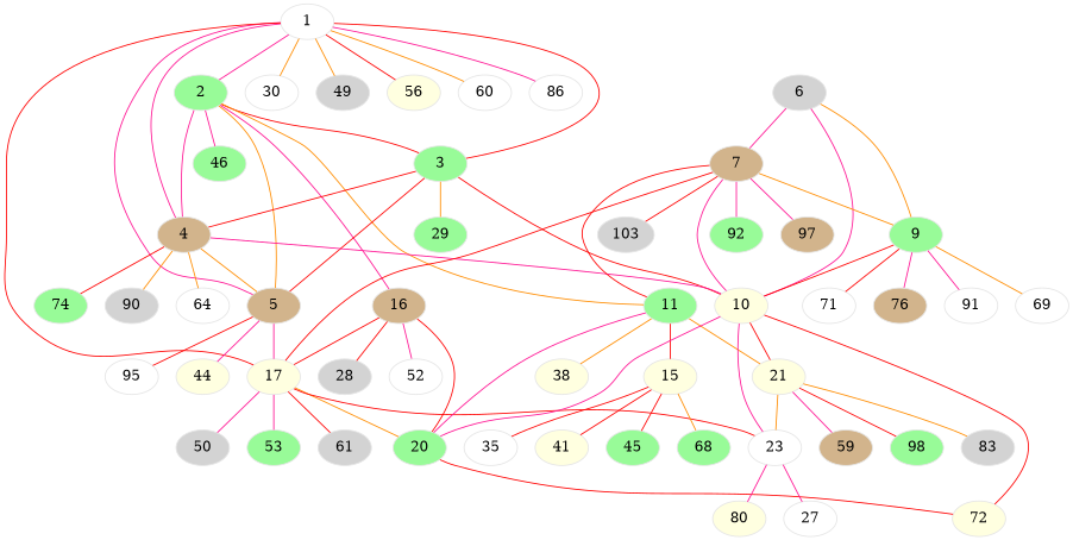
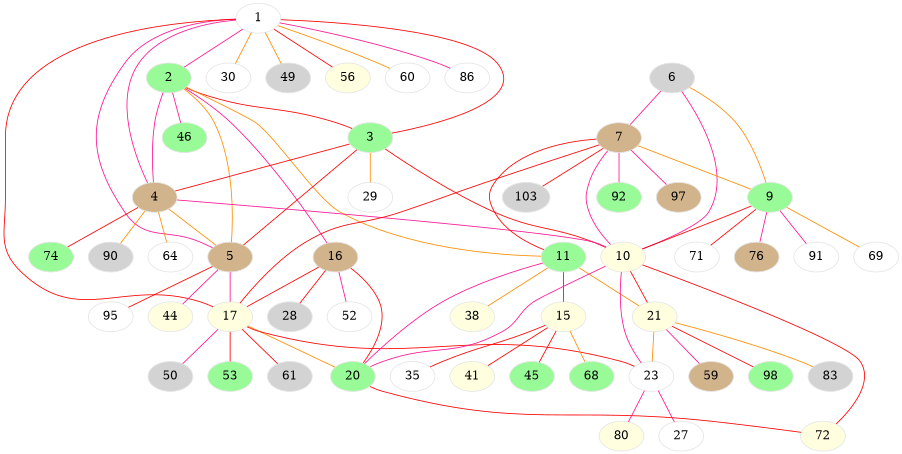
  graph {
    node [color=gray90 fillcolor=white style=filled]
    edge [color=red]
    1 [super="+48"]
    2 [fillcolor=palegreen]
    3 [fillcolor=palegreen super="+67"]
    4 [fillcolor=tan]
    5 [fillcolor=tan]
    17 [fillcolor=lightyellow super="+19"]
    30
    49 [fillcolor=lightgrey]
    56 [fillcolor=lightyellow]
    60
    86
    11 [fillcolor=palegreen super="+54+26+13+12+40"]
    16 [fillcolor=tan super="+51+85+18"]
    46 [fillcolor=palegreen]
    10 [fillcolor=lightyellow super="+33+24"]
-   29 [fillcolor=palegreen]
+   29
    64
    74 [fillcolor=palegreen]
    90 [fillcolor=lightgrey]
    44 [fillcolor=lightyellow super="+63"]
    95
    20 [fillcolor=palegreen]
    23
    50 [fillcolor=lightgrey super="+58"]
    53 [fillcolor=palegreen super="+62"]
    61 [fillcolor=lightgrey]
    21 [fillcolor=lightyellow super="+70+22+36"]
    15 [fillcolor=lightyellow super="+32+37"]
    38 [fillcolor=lightyellow]
    28 [fillcolor=lightgrey]
    52
    72 [fillcolor=lightyellow]
    6 [fillcolor=lightgrey super="+57+34+66"]
    7 [fillcolor=tan super="+8"]
    9 [fillcolor=palegreen]
    92 [fillcolor=palegreen]
    97 [fillcolor=tan]
    103 [fillcolor=lightgrey]
    69
    71 [super="+82"]
    76 [fillcolor=tan]
    91
    59 [fillcolor=tan]
    n44 [fillcolor=palegreen label=98]
    83 [fillcolor=lightgrey]
    27 [super="+42"]
    80 [fillcolor=lightyellow]
    35
    41 [fillcolor=lightyellow]
    45 [fillcolor=palegreen]
    68 [fillcolor=palegreen]
    1 -- 2 [color=deeppink]
    1 -- 3
    1 -- 4 [color=deeppink]
    1 -- 5 [color=deeppink]
    1 -- 17
    1 -- 30 [color=darkorange]
    1 -- 49 [color=darkorange]
    1 -- 56
    1 -- 60 [color=darkorange]
    1 -- 86 [color=deeppink]
    2 -- 3
    2 -- 4 [color=deeppink]
    2 -- 5 [color=darkorange]
    2 -- 11 [color=darkorange]
    2 -- 16 [color=deeppink]
    2 -- 46 [color=deeppink]
    3 -- 4
    3 -- 5
    3 -- 10 [weight=2]
    3 -- 29 [color=darkorange]
    4 -- 5 [color=darkorange]
    4 -- 10 [color=deeppink]
    4 -- 64 [color=darkorange]
    4 -- 74
    4 -- 90 [color=darkorange]
    5 -- 17 [color=deeppink]
    5 -- 44 [color=deeppink]
    5 -- 95
    17 -- 20 [color=darkorange weight=2]
    17 -- 23
    17 -- 50 [color=deeppink]
-   17 -- 53 [color=deeppink]
+   17 -- 53
    17 -- 61
    11 -- 20 [color=deeppink]
    11 -- 21 [color=darkorange weight=2]
    11 -- 15 [weight=4]
    11 -- 38 [color=darkorange]
    16 -- 17 [weight=4]
    16 -- 20 [weight=2]
    16 -- 28
    16 -- 52 [color=deeppink]
    10 -- 20 [color=deeppink weight=2]
    10 -- 23 [color=deeppink weight=2]
    10 -- 21 [weight=4]
    10 -- 72
    20 -- 72
    23 -- 27 [color=deeppink]
    23 -- 80 [color=deeppink]
    21 -- 23 [color=darkorange weight=2]
    21 -- 59 [color=deeppink]
    21 -- n44
    21 -- 83 [color=darkorange]
    15 -- 35
    15 -- 41
    15 -- 45
    15 -- 68 [color=darkorange]
    6 -- 10 [color=deeppink]
    6 -- 7 [color=deeppink weight=2]
    6 -- 9 [color=darkorange]
    7 -- 17
    7 -- 11
    7 -- 10 [color=deeppink weight=2]
    7 -- 9 [color=darkorange weight=2]
    7 -- 92 [color=deeppink]
    7 -- 97 [color=deeppink]
    7 -- 103
    9 -- 10 [weight=2]
    9 -- 69 [color=darkorange]
    9 -- 71
    9 -- 76 [color=deeppink]
    9 -- 91 [color=deeppink]
  }
